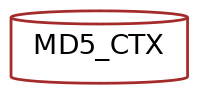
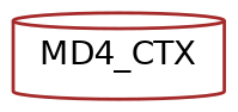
  digraph {
    rankdir=LR
-   n1 [color=brown fillcolor=white fontname=Helvetica fontsize=10 height=0.2 label=MD5_CTX shape=cylinder style=filled width=0.4]
+   n1 [color=brown fillcolor=white fontname=Helvetica fontsize=10 height=0.2 label=MD4_CTX shape=cylinder style=filled width=0.4]
  }
